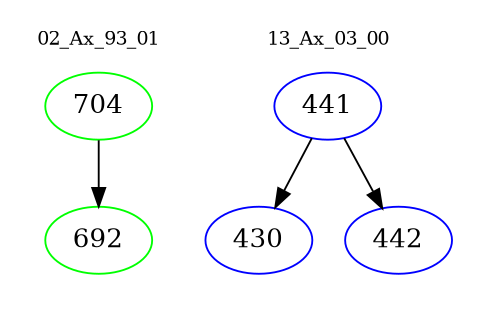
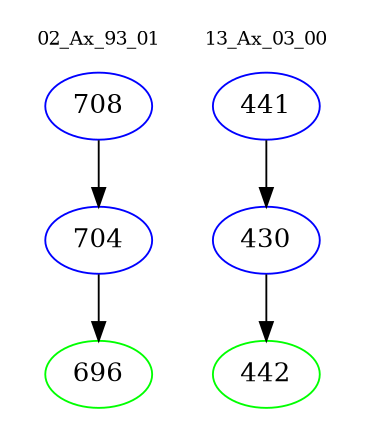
  digraph {
    node [color=blue]
    edge [color=black]
-   n2 [color=green label=704]
-   n3 [color=green label=692]
+   n1 [label=708]
+   n2 [label=704]
+   n3 [color=green label=696]
    n4 [label=441]
    n5 [label=430]
-   n6 [label=442]
+   n6 [color=green label=442]
    subgraph cluster_1 {
      color=white
      fontsize=10
      label="02_Ax_93_01"
+     n1
      n2
      n3
    }
    subgraph cluster_2 {
      color=white
      fontsize=10
      label="13_Ax_03_00"
      n4
      n5
      n6
    }
+   n1 -> n2
    n2 -> n3
    n4 -> n5
-   n4 -> n6
+   n5 -> n6
  }
